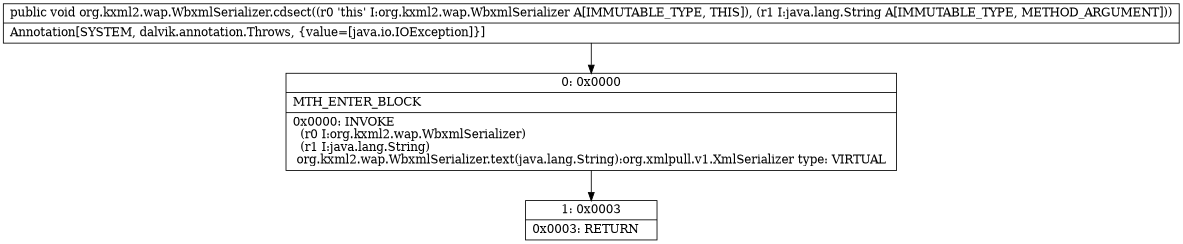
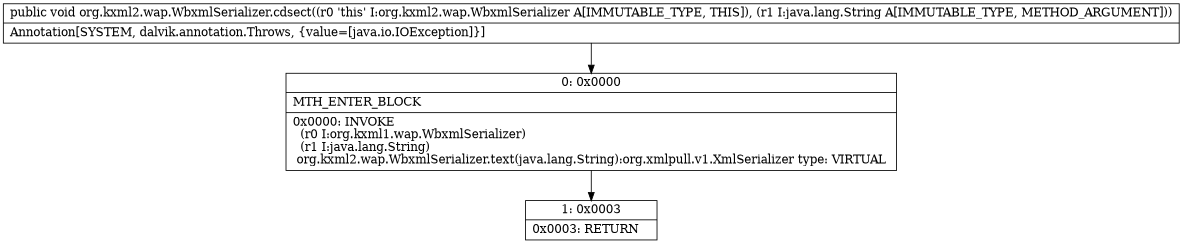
  digraph {
    node [shape=record]
-   n1 [label="{0\:\ 0x0000|MTH_ENTER_BLOCK\l|0x0000: INVOKE  \l  (r0 I:org.kxml2.wap.WbxmlSerializer)\l  (r1 I:java.lang.String)\l org.kxml2.wap.WbxmlSerializer.text(java.lang.String):org.xmlpull.v1.XmlSerializer type: VIRTUAL \l}"]
+   n1 [label="{0\:\ 0x0000|MTH_ENTER_BLOCK\l|0x0000: INVOKE  \l  (r0 I:org.kxml1.wap.WbxmlSerializer)\l  (r1 I:java.lang.String)\l org.kxml2.wap.WbxmlSerializer.text(java.lang.String):org.xmlpull.v1.XmlSerializer type: VIRTUAL \l}"]
    n2 [label="{1\:\ 0x0003|0x0003: RETURN   \l}"]
    n3 [label="{public void org.kxml2.wap.WbxmlSerializer.cdsect((r0 'this' I:org.kxml2.wap.WbxmlSerializer A[IMMUTABLE_TYPE, THIS]), (r1 I:java.lang.String A[IMMUTABLE_TYPE, METHOD_ARGUMENT]))  | Annotation[SYSTEM, dalvik.annotation.Throws, \{value=[java.io.IOException]\}]\l}"]
    n1 -> n2
    n3 -> n1
  }
